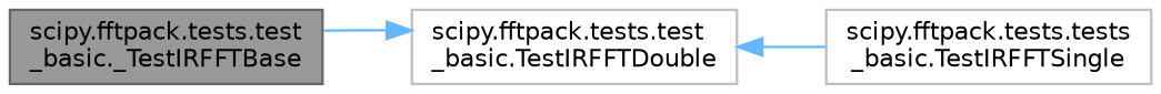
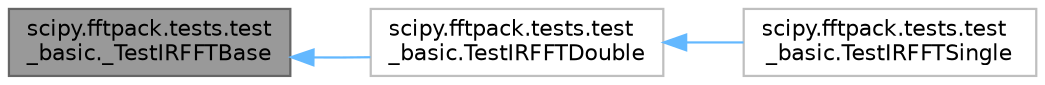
  digraph {
    rankdir=LR
    node [color=grey75 fillcolor=white fontname=Helvetica fontsize=10 shape=box style=filled]
    edge [color=steelblue1 dir=back fontname=Helvetica fontsize=10 labelfontname=Helvetica labelfontsize=10 style=solid]
    n1 [color=gray40 fillcolor=grey60 fontcolor=black height=0.2 label="scipy.fftpack.tests.test\l_basic._TestIRFFTBase" width=0.4]
    n2 [height=0.2 label="scipy.fftpack.tests.test\l_basic.TestIRFFTDouble" width=0.4]
-   n3 [height=0.2 label="scipy.fftpack.tests.tests\l_basic.TestIRFFTSingle" width=0.4]
-   n2 -> n1
+   n3 [height=0.2 label="scipy.fftpack.tests.test\l_basic.TestIRFFTSingle" width=0.4]
+   n1 -> n2
    n2 -> n3
  }
